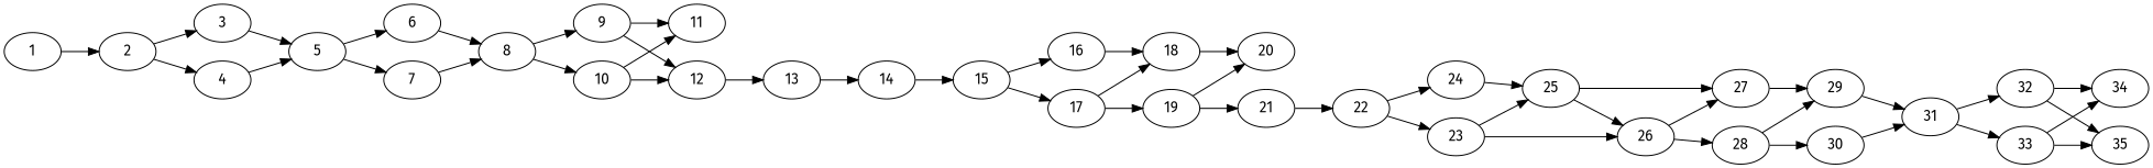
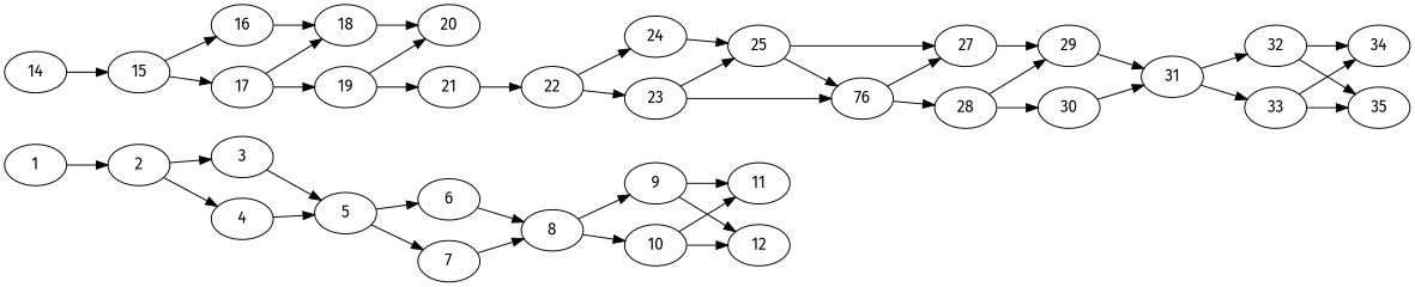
  digraph {
    fontname="Fira Sans"
    rankdir=LR
    node [alpha=0.09 fontname="Fira Sans"]
    edge [fontname="Fira Sans"]
    1 [alpha=0.02 expect_size=28032000]
    2 [alpha=0.07 expect_size=38212608]
    3 [alpha=0.20 expect_size=24321024]
    4 [alpha=0.15 expect_size=47165440]
    5 [alpha=0.20 expect_size=18612224]
    6 [alpha=0.04 expect_size=14697472]
    7 [alpha=0.15 expect_size=37919744]
    8 [alpha=0.03 expect_size=34900992]
    9 [alpha=0.14 expect_size=28966912]
    10 [alpha=0.07 expect_size=25408512]
    11 [alpha=0.01 expect_size=18274304]
    12 [alpha=0.02 expect_size=22376448]
-   13 [expect_size=39108608]
    14 [alpha=0.04 expect_size=38444032]
    15 [alpha=0.10 expect_size=25698304]
    16 [alpha=0.16 expect_size=24751104]
    17 [alpha=0.04 expect_size=33198080]
    18 [alpha=0.10 expect_size=20901888]
    19 [alpha=0.12 expect_size=27319296]
    20 [alpha=0.16 expect_size=13905920]
    21 [alpha=0.10 expect_size=29756416]
    22 [alpha=0.18 expect_size=31002624]
    23 [alpha=0.15 expect_size=36796416]
    24 [expect_size=9924608]
    25 [alpha=0.08 expect_size=18788352]
-   26 [alpha=0.12 expect_size=42514432]
+   26 [alpha=0.12 expect_size=42514432 label=76]
    27 [expect_size=33747968]
    28 [alpha=0.19 expect_size=43957248]
    29 [alpha=0.19 expect_size=19938304]
    30 [alpha=0.08 expect_size=48061440]
    31 [alpha=0.02 expect_size=39441408]
    32 [alpha=0.03 expect_size=16869376]
    33 [alpha=0.19 expect_size=13314048]
    34 [expect_size=47855616]
    35 [alpha=0.07 expect_size=20859904]
    1 -> 2
    2 -> 3
    2 -> 4
    3 -> 5
    4 -> 5
    5 -> 6
    5 -> 7
    6 -> 8
    7 -> 8
    8 -> 9
    8 -> 10
    9 -> 11
    9 -> 12
    10 -> 11
    10 -> 12
-   12 -> 13
-   13 -> 14
    14 -> 15
    15 -> 16
    15 -> 17
    16 -> 18
    17 -> 18
    17 -> 19
    18 -> 20
    19 -> 20
    19 -> 21
    21 -> 22
    22 -> 23
    22 -> 24
    23 -> 25
    23 -> 26
    24 -> 25
    25 -> 26
    25 -> 27
    26 -> 27
    26 -> 28
    27 -> 29
    28 -> 29
    28 -> 30
    29 -> 31
    30 -> 31
    31 -> 32
    31 -> 33
    32 -> 34
    32 -> 35
    33 -> 34
    33 -> 35
  }
